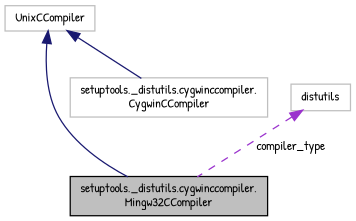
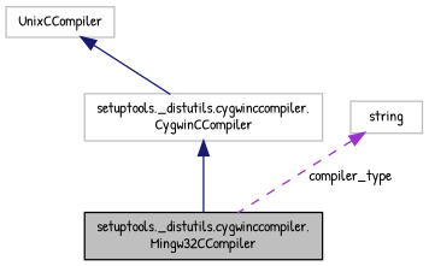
  digraph {
    fontname="Patrick Hand"
    node [color=grey75 fillcolor=white fontname="Patrick Hand" fontsize=10 shape=record style=filled]
    edge [color=midnightblue dir=back fontname="Patrick Hand" fontsize=10 labelfontname=Helvetica labelfontsize=10 style=solid]
    n1 [color=black fillcolor=grey75 fontcolor=black height=0.2 label="setuptools._distutils.cygwinccompiler.\lMingw32CCompiler" width=0.4]
    n2 [height=0.2 label="setuptools._distutils.cygwinccompiler.\lCygwinCCompiler" width=0.4]
    n3 [height=0.2 label=UnixCCompiler width=0.4]
-   n4 [height=0.2 label=distutils width=0.4]
-   n3 -> n1
+   n4 [height=0.2 label=string width=0.4]
+   n2 -> n1
    n3 -> n2
    n4 -> n1 [color=darkorchid3 label=" compiler_type" style=dashed]
  }
